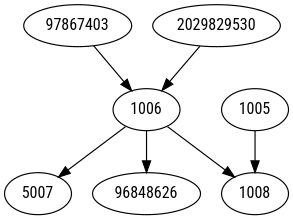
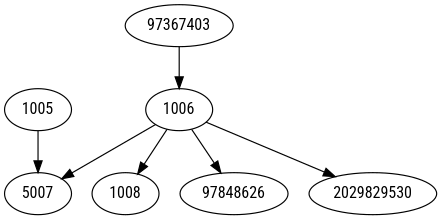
  strict digraph {
    fontname="Roboto Condensed"
    node [fontname="Roboto Condensed"]
    edge [fontname="Roboto Condensed"]
-   97867403
+   97867403 [label=97367403]
    1006
    n3 [label=5007]
    1008
-   97848626 [label=96848626]
+   97848626
    1005
    2029829530
    97867403 -> 1006
    1006 -> n3
    1006 -> 1008
    1006 -> 97848626
-   1005 -> 1008
-   2029829530 -> 1006
+   1005 -> n3
+   1006 -> 2029829530
  }
